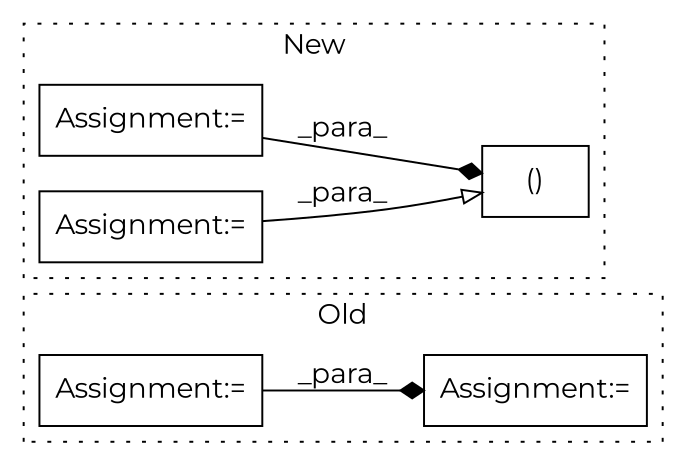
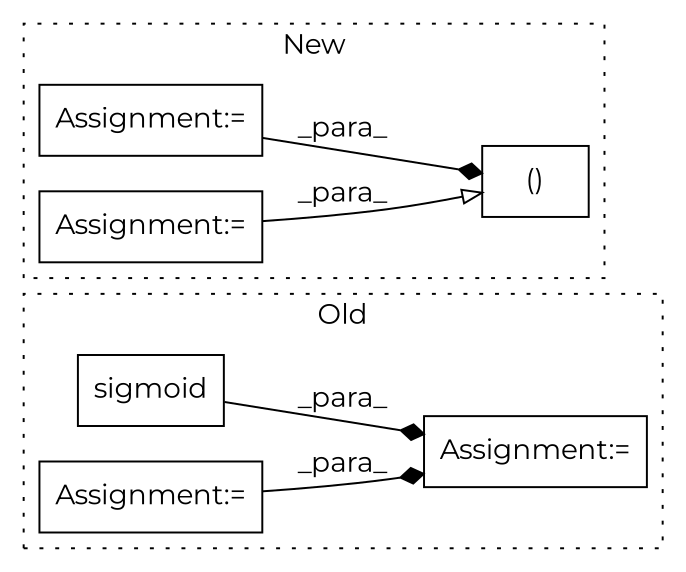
  digraph {
    rankdir=LR
    fontname=Montserrat
    node [a=7 l=1 shape=box fontname=Montserrat]
    edge [arrowhead=diamond fontname=Montserrat]
+   n1 [a=32 l="8,1" label=sigmoid s="3537,3557"]
    n2 [label="Assignment:=" s=3572]
    n3 [l=10 label="Assignment:=" s=3342]
    n4 [a=106 l=18 label="()" s=3746]
    n5 [label="Assignment:=" s=3575]
    n6 [label="Assignment:=" s=3636]
    subgraph cluster_1 {
      label=Old
      style=dotted
+     n1
      n2
      n3
    }
    subgraph cluster_2 {
      label=New
      style=dotted
      n4
      n5
      n6
    }
+   n1 -> n2 [label=_para_]
    n3 -> n2 [label=_para_]
    n5 -> n4 [label=_para_]
    n6 -> n4 [label=_para_ arrowhead=onormal]
  }
